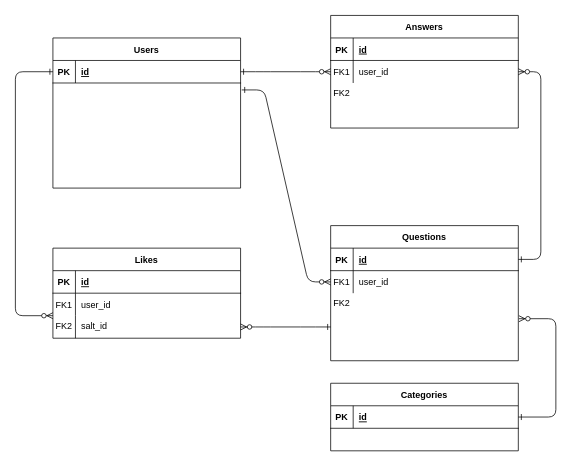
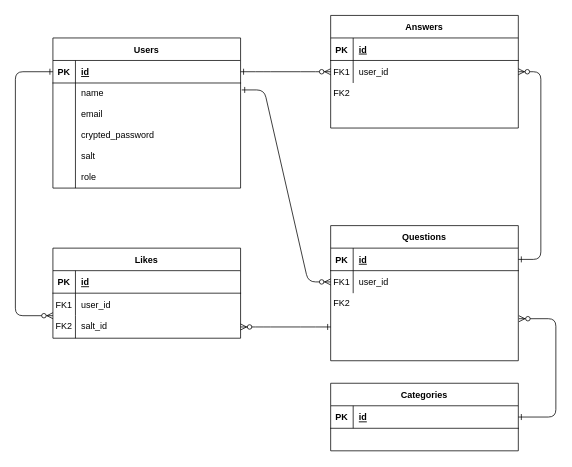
  <mxCell id="0" />
  <mxCell id="1" parent="0" />
  <mxCell id="2" value="" style="edgeStyle=entityRelationEdgeStyle;endArrow=ERzeroToMany;startArrow=ERone;endFill=1;startFill=0;" edge="1" parent="1" source="22" target="7"><mxGeometry width="100" height="100" relative="1" as="geometry"><mxPoint x="330" y="620" as="sourcePoint" /><mxPoint x="430" y="520" as="targetPoint" /></mxGeometry></mxCell>
  <mxCell id="3" value="Answers" style="shape=table;startSize=30;container=1;collapsible=1;childLayout=tableLayout;fixedRows=1;rowLines=0;fontStyle=1;align=center;resizeLast=1;" vertex="1" parent="1"><mxGeometry x="440" y="20" width="250" height="150" as="geometry" /></mxCell>
  <mxCell id="4" value="" style="shape=partialRectangle;collapsible=0;dropTarget=0;pointerEvents=0;fillColor=none;points=[[0,0.5],[1,0.5]];portConstraint=eastwest;top=0;left=0;right=0;bottom=1;" vertex="1" parent="3"><mxGeometry y="30" width="250" height="30" as="geometry" /></mxCell>
  <mxCell id="5" value="PK" style="shape=partialRectangle;overflow=hidden;connectable=0;fillColor=none;top=0;left=0;bottom=0;right=0;fontStyle=1;" vertex="1" parent="4"><mxGeometry width="30" height="30" as="geometry"><mxRectangle width="30" height="30" as="alternateBounds" /></mxGeometry></mxCell>
  <mxCell id="6" value="id" style="shape=partialRectangle;overflow=hidden;connectable=0;fillColor=none;top=0;left=0;bottom=0;right=0;align=left;spacingLeft=6;fontStyle=5;" vertex="1" parent="4"><mxGeometry x="30" width="220" height="30" as="geometry"><mxRectangle width="220" height="30" as="alternateBounds" /></mxGeometry></mxCell>
  <mxCell id="7" value="" style="shape=partialRectangle;collapsible=0;dropTarget=0;pointerEvents=0;fillColor=none;points=[[0,0.5],[1,0.5]];portConstraint=eastwest;top=0;left=0;right=0;bottom=0;" vertex="1" parent="3"><mxGeometry y="60" width="250" height="30" as="geometry" /></mxCell>
  <mxCell id="8" value="FK1" style="shape=partialRectangle;overflow=hidden;connectable=0;fillColor=none;top=0;left=0;bottom=0;right=0;" vertex="1" parent="7"><mxGeometry width="30" height="30" as="geometry"><mxRectangle width="30" height="30" as="alternateBounds" /></mxGeometry></mxCell>
  <mxCell id="9" value="user_id" style="shape=partialRectangle;overflow=hidden;connectable=0;fillColor=none;top=0;left=0;bottom=0;right=0;align=left;spacingLeft=6;" vertex="1" parent="7"><mxGeometry x="30" width="220" height="30" as="geometry"><mxRectangle width="220" height="30" as="alternateBounds" /></mxGeometry></mxCell>
  <mxCell id="10" value="" style="shape=partialRectangle;collapsible=0;dropTarget=0;pointerEvents=0;fillColor=none;points=[[0,0.5],[1,0.5]];portConstraint=eastwest;top=0;left=0;right=0;bottom=0;" vertex="1" parent="3"><mxGeometry y="90" width="250" height="60" as="geometry" /></mxCell>
  <mxCell id="11" value="FK2" style="shape=partialRectangle;overflow=hidden;connectable=0;fillColor=none;top=0;left=0;bottom=0;right=0;verticalAlign=top;" vertex="1" parent="10"><mxGeometry width="30" height="60" as="geometry"><mxRectangle width="30" height="60" as="alternateBounds" /></mxGeometry></mxCell>
  <mxCell id="12" value="Questions" style="shape=table;startSize=30;container=1;collapsible=1;childLayout=tableLayout;fixedRows=1;rowLines=0;fontStyle=1;align=center;resizeLast=1;" vertex="1" parent="1"><mxGeometry x="440" y="300" width="250" height="180" as="geometry" /></mxCell>
  <mxCell id="13" value="" style="shape=partialRectangle;collapsible=0;dropTarget=0;pointerEvents=0;fillColor=none;points=[[0,0.5],[1,0.5]];portConstraint=eastwest;top=0;left=0;right=0;bottom=1;" vertex="1" parent="12"><mxGeometry y="30" width="250" height="30" as="geometry" /></mxCell>
  <mxCell id="14" value="PK" style="shape=partialRectangle;overflow=hidden;connectable=0;fillColor=none;top=0;left=0;bottom=0;right=0;fontStyle=1;" vertex="1" parent="13"><mxGeometry width="30" height="30" as="geometry"><mxRectangle width="30" height="30" as="alternateBounds" /></mxGeometry></mxCell>
  <mxCell id="15" value="id" style="shape=partialRectangle;overflow=hidden;connectable=0;fillColor=none;top=0;left=0;bottom=0;right=0;align=left;spacingLeft=6;fontStyle=5;" vertex="1" parent="13"><mxGeometry x="30" width="220" height="30" as="geometry"><mxRectangle width="220" height="30" as="alternateBounds" /></mxGeometry></mxCell>
  <mxCell id="16" value="" style="shape=partialRectangle;collapsible=0;dropTarget=0;pointerEvents=0;fillColor=none;points=[[0,0.5],[1,0.5]];portConstraint=eastwest;top=0;left=0;right=0;bottom=0;" vertex="1" parent="12"><mxGeometry y="60" width="250" height="30" as="geometry" /></mxCell>
  <mxCell id="17" value="FK1" style="shape=partialRectangle;overflow=hidden;connectable=0;fillColor=none;top=0;left=0;bottom=0;right=0;" vertex="1" parent="16"><mxGeometry width="30" height="30" as="geometry"><mxRectangle width="30" height="30" as="alternateBounds" /></mxGeometry></mxCell>
  <mxCell id="18" value="user_id" style="shape=partialRectangle;overflow=hidden;connectable=0;fillColor=none;top=0;left=0;bottom=0;right=0;align=left;spacingLeft=6;" vertex="1" parent="16"><mxGeometry x="30" width="220" height="30" as="geometry"><mxRectangle width="220" height="30" as="alternateBounds" /></mxGeometry></mxCell>
  <mxCell id="19" value="" style="shape=partialRectangle;collapsible=0;dropTarget=0;pointerEvents=0;fillColor=none;points=[[0,0.5],[1,0.5]];portConstraint=eastwest;top=0;left=0;right=0;bottom=0;" vertex="1" parent="12"><mxGeometry y="90" width="250" height="90" as="geometry" /></mxCell>
  <mxCell id="20" value="FK2" style="shape=partialRectangle;overflow=hidden;connectable=0;fillColor=none;top=0;left=0;bottom=0;right=0;verticalAlign=top;" vertex="1" parent="19"><mxGeometry width="30" height="90" as="geometry"><mxRectangle width="30" height="90" as="alternateBounds" /></mxGeometry></mxCell>
  <mxCell id="21" value="Users" style="shape=table;startSize=30;container=1;collapsible=1;childLayout=tableLayout;fixedRows=1;rowLines=0;fontStyle=1;align=center;resizeLast=1;" vertex="1" parent="1"><mxGeometry x="70" y="50" width="250" height="200" as="geometry" /></mxCell>
  <mxCell id="22" value="" style="shape=partialRectangle;collapsible=0;dropTarget=0;pointerEvents=0;fillColor=none;points=[[0,0.5],[1,0.5]];portConstraint=eastwest;top=0;left=0;right=0;bottom=1;" vertex="1" parent="21"><mxGeometry y="30" width="250" height="30" as="geometry" /></mxCell>
  <mxCell id="23" value="PK" style="shape=partialRectangle;overflow=hidden;connectable=0;fillColor=none;top=0;left=0;bottom=0;right=0;fontStyle=1;" vertex="1" parent="22"><mxGeometry width="30" height="30" as="geometry"><mxRectangle width="30" height="30" as="alternateBounds" /></mxGeometry></mxCell>
  <mxCell id="24" value="id" style="shape=partialRectangle;overflow=hidden;connectable=0;fillColor=none;top=0;left=0;bottom=0;right=0;align=left;spacingLeft=6;fontStyle=5;" vertex="1" parent="22"><mxGeometry x="30" width="220" height="30" as="geometry"><mxRectangle width="220" height="30" as="alternateBounds" /></mxGeometry></mxCell>
  <mxCell id="25" value="" style="shape=partialRectangle;collapsible=0;dropTarget=0;pointerEvents=0;fillColor=none;points=[[0,0.5],[1,0.5]];portConstraint=eastwest;top=0;left=0;right=0;bottom=0;" vertex="1" parent="21"><mxGeometry y="60" width="250" height="140" as="geometry" /></mxCell>
  <mxCell id="26" value="" style="shape=partialRectangle;overflow=hidden;connectable=0;fillColor=none;top=0;left=0;bottom=0;right=0;" vertex="1" parent="25"><mxGeometry width="30" height="140" as="geometry"><mxRectangle width="30" height="140" as="alternateBounds" /></mxGeometry></mxCell>
+ <mxCell id="27" value="name&#10;&#10;email&#10;&#10;crypted_password&#10;&#10;salt&#10;&#10;role" style="shape=partialRectangle;overflow=hidden;connectable=0;fillColor=none;top=0;left=0;bottom=0;right=0;align=left;spacingLeft=6;verticalAlign=top;" vertex="1" parent="25"><mxGeometry x="30" width="220" height="140" as="geometry"><mxRectangle width="220" height="140" as="alternateBounds" /></mxGeometry></mxCell>
  <mxCell id="28" value="" style="edgeStyle=entityRelationEdgeStyle;endArrow=ERzeroToMany;startArrow=ERone;endFill=1;startFill=0;exitX=1;exitY=0.5;exitDx=0;exitDy=0;entryX=1;entryY=0.5;entryDx=0;entryDy=0;" edge="1" parent="1" source="13" target="7"><mxGeometry width="100" height="100" relative="1" as="geometry"><mxPoint x="450" y="105" as="sourcePoint" /><mxPoint x="390" y="80" as="targetPoint" /></mxGeometry></mxCell>
  <mxCell id="29" value="" style="edgeStyle=entityRelationEdgeStyle;endArrow=ERzeroToMany;startArrow=ERone;endFill=1;startFill=0;entryX=0;entryY=0.5;entryDx=0;entryDy=0;exitX=1.006;exitY=0.066;exitDx=0;exitDy=0;exitPerimeter=0;" edge="1" parent="1" source="25" target="16"><mxGeometry width="100" height="100" relative="1" as="geometry"><mxPoint x="431.5" y="120" as="sourcePoint" /><mxPoint x="371.5" y="370" as="targetPoint" /><Array as="points"><mxPoint x="390" y="370" /><mxPoint x="380" y="250" /><mxPoint x="390" y="240" /><mxPoint x="380" y="360" /><mxPoint x="400" y="370" /></Array></mxGeometry></mxCell>
  <mxCell id="30" value="Likes" style="shape=table;startSize=30;container=1;collapsible=1;childLayout=tableLayout;fixedRows=1;rowLines=0;fontStyle=1;align=center;resizeLast=1;" vertex="1" parent="1"><mxGeometry x="70" y="330" width="250" height="120" as="geometry" /></mxCell>
  <mxCell id="31" value="" style="shape=partialRectangle;collapsible=0;dropTarget=0;pointerEvents=0;fillColor=none;points=[[0,0.5],[1,0.5]];portConstraint=eastwest;top=0;left=0;right=0;bottom=1;" vertex="1" parent="30"><mxGeometry y="30" width="250" height="30" as="geometry" /></mxCell>
  <mxCell id="32" value="PK" style="shape=partialRectangle;overflow=hidden;connectable=0;fillColor=none;top=0;left=0;bottom=0;right=0;fontStyle=1;" vertex="1" parent="31"><mxGeometry width="30" height="30" as="geometry"><mxRectangle width="30" height="30" as="alternateBounds" /></mxGeometry></mxCell>
  <mxCell id="33" value="id" style="shape=partialRectangle;overflow=hidden;connectable=0;fillColor=none;top=0;left=0;bottom=0;right=0;align=left;spacingLeft=6;fontStyle=5;" vertex="1" parent="31"><mxGeometry x="30" width="220" height="30" as="geometry"><mxRectangle width="220" height="30" as="alternateBounds" /></mxGeometry></mxCell>
  <mxCell id="34" value="" style="shape=partialRectangle;collapsible=0;dropTarget=0;pointerEvents=0;fillColor=none;points=[[0,0.5],[1,0.5]];portConstraint=eastwest;top=0;left=0;right=0;bottom=0;" vertex="1" parent="30"><mxGeometry y="60" width="250" height="30" as="geometry" /></mxCell>
  <mxCell id="35" value="FK1" style="shape=partialRectangle;overflow=hidden;connectable=0;fillColor=none;top=0;left=0;bottom=0;right=0;" vertex="1" parent="34"><mxGeometry width="30" height="30" as="geometry"><mxRectangle width="30" height="30" as="alternateBounds" /></mxGeometry></mxCell>
  <mxCell id="36" value="user_id" style="shape=partialRectangle;overflow=hidden;connectable=0;fillColor=none;top=0;left=0;bottom=0;right=0;align=left;spacingLeft=6;" vertex="1" parent="34"><mxGeometry x="30" width="220" height="30" as="geometry"><mxRectangle width="220" height="30" as="alternateBounds" /></mxGeometry></mxCell>
  <mxCell id="37" value="" style="shape=partialRectangle;collapsible=0;dropTarget=0;pointerEvents=0;fillColor=none;points=[[0,0.5],[1,0.5]];portConstraint=eastwest;top=0;left=0;right=0;bottom=0;" vertex="1" parent="30"><mxGeometry y="90" width="250" height="30" as="geometry" /></mxCell>
  <mxCell id="38" value="FK2" style="shape=partialRectangle;overflow=hidden;connectable=0;fillColor=none;top=0;left=0;bottom=0;right=0;verticalAlign=top;" vertex="1" parent="37"><mxGeometry width="30" height="30" as="geometry"><mxRectangle width="30" height="30" as="alternateBounds" /></mxGeometry></mxCell>
  <mxCell id="39" value="salt_id" style="shape=partialRectangle;overflow=hidden;connectable=0;fillColor=none;top=0;left=0;bottom=0;right=0;align=left;spacingLeft=6;verticalAlign=top;" vertex="1" parent="37"><mxGeometry x="30" width="220" height="30" as="geometry"><mxRectangle width="220" height="30" as="alternateBounds" /></mxGeometry></mxCell>
  <mxCell id="40" value="" style="endArrow=ERzeroToMany;startArrow=ERone;endFill=1;startFill=0;exitX=0;exitY=0.5;exitDx=0;exitDy=0;edgeStyle=elbowEdgeStyle;" edge="1" parent="1" source="22"><mxGeometry width="100" height="100" relative="1" as="geometry"><mxPoint x="20" y="140" as="sourcePoint" /><mxPoint x="70" y="420" as="targetPoint" /><Array as="points"><mxPoint x="20" y="260" /></Array></mxGeometry></mxCell>
  <mxCell id="41" value="" style="edgeStyle=entityRelationEdgeStyle;endArrow=ERzeroToMany;startArrow=ERone;endFill=1;startFill=0;exitX=0;exitY=0.5;exitDx=0;exitDy=0;entryX=1;entryY=0.5;entryDx=0;entryDy=0;" edge="1" parent="1" source="19" target="37"><mxGeometry width="100" height="100" relative="1" as="geometry"><mxPoint x="320" y="530.833" as="sourcePoint" /><mxPoint x="440" y="530.833" as="targetPoint" /><Array as="points"><mxPoint x="380" y="410" /></Array></mxGeometry></mxCell>
  <mxCell id="42" value="Categories" style="shape=table;startSize=30;container=1;collapsible=1;childLayout=tableLayout;fixedRows=1;rowLines=0;fontStyle=1;align=center;resizeLast=1;" vertex="1" parent="1"><mxGeometry x="440" y="510" width="250" height="90" as="geometry" /></mxCell>
  <mxCell id="43" value="" style="shape=partialRectangle;collapsible=0;dropTarget=0;pointerEvents=0;fillColor=none;points=[[0,0.5],[1,0.5]];portConstraint=eastwest;top=0;left=0;right=0;bottom=1;" vertex="1" parent="42"><mxGeometry y="30" width="250" height="30" as="geometry" /></mxCell>
  <mxCell id="44" value="PK" style="shape=partialRectangle;overflow=hidden;connectable=0;fillColor=none;top=0;left=0;bottom=0;right=0;fontStyle=1;" vertex="1" parent="43"><mxGeometry width="30" height="30" as="geometry"><mxRectangle width="30" height="30" as="alternateBounds" /></mxGeometry></mxCell>
  <mxCell id="45" value="id" style="shape=partialRectangle;overflow=hidden;connectable=0;fillColor=none;top=0;left=0;bottom=0;right=0;align=left;spacingLeft=6;fontStyle=5;" vertex="1" parent="43"><mxGeometry x="30" width="220" height="30" as="geometry"><mxRectangle width="220" height="30" as="alternateBounds" /></mxGeometry></mxCell>
  <mxCell id="46" value="" style="shape=partialRectangle;collapsible=0;dropTarget=0;pointerEvents=0;fillColor=none;points=[[0,0.5],[1,0.5]];portConstraint=eastwest;top=0;left=0;right=0;bottom=0;" vertex="1" parent="42"><mxGeometry y="60" width="250" height="30" as="geometry" /></mxCell>
  <mxCell id="47" value="" style="shape=partialRectangle;overflow=hidden;connectable=0;fillColor=none;top=0;left=0;bottom=0;right=0;" vertex="1" parent="46"><mxGeometry width="30" height="30" as="geometry"><mxRectangle width="30" height="30" as="alternateBounds" /></mxGeometry></mxCell>
  <mxCell id="48" value="" style="edgeStyle=orthogonalEdgeStyle;endArrow=ERzeroToMany;startArrow=ERone;endFill=1;startFill=0;exitX=1;exitY=0.5;exitDx=0;exitDy=0;entryX=1.003;entryY=0.378;entryDx=0;entryDy=0;entryPerimeter=0;" edge="1" parent="1" source="43" target="19"><mxGeometry width="100" height="100" relative="1" as="geometry"><mxPoint x="740" y="690" as="sourcePoint" /><mxPoint x="740" y="410" as="targetPoint" /><Array as="points"><mxPoint x="740" y="555" /><mxPoint x="740" y="424" /></Array></mxGeometry></mxCell>
